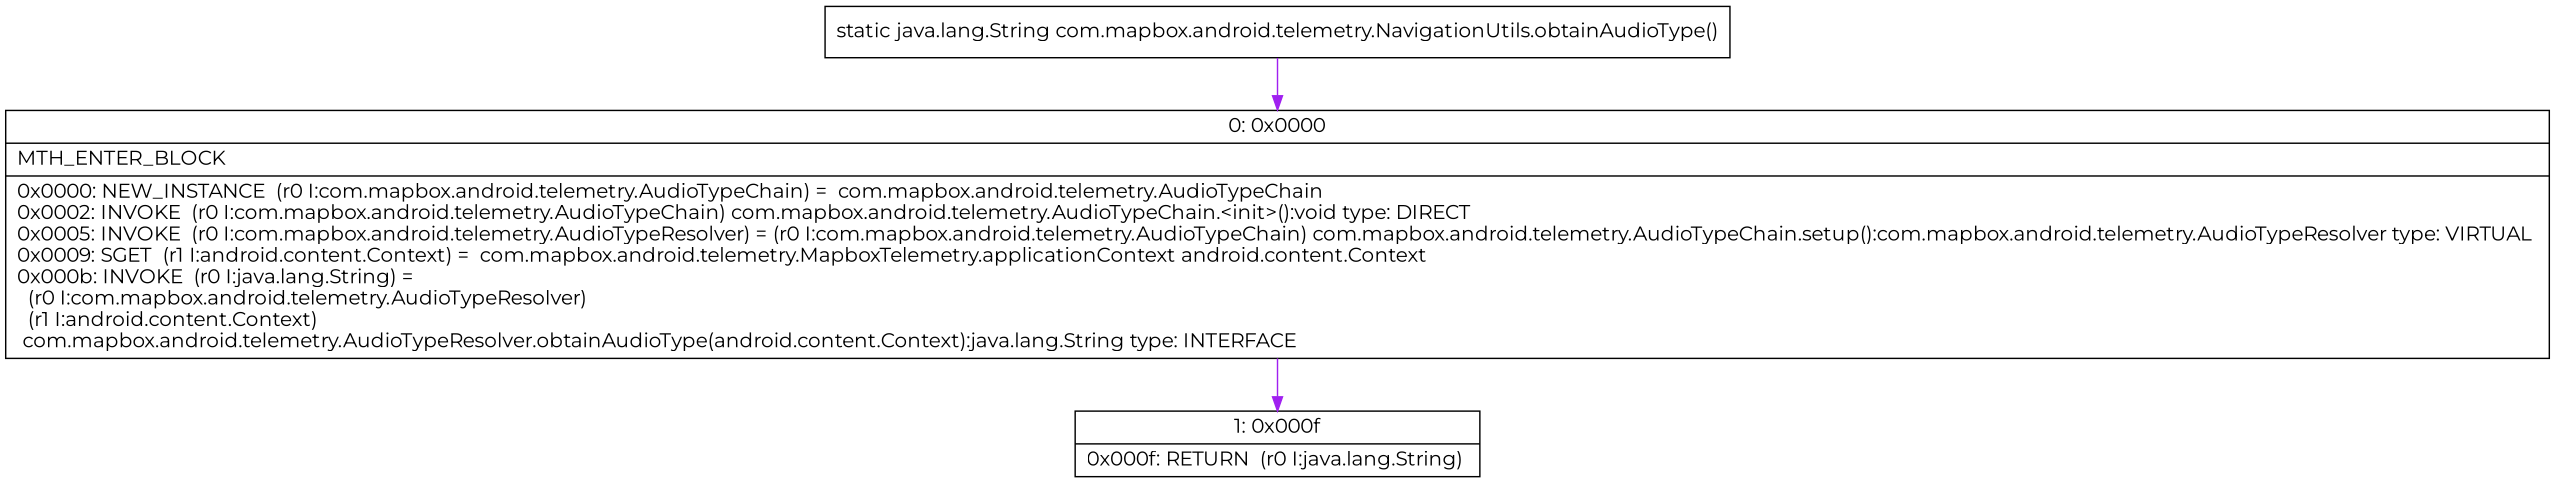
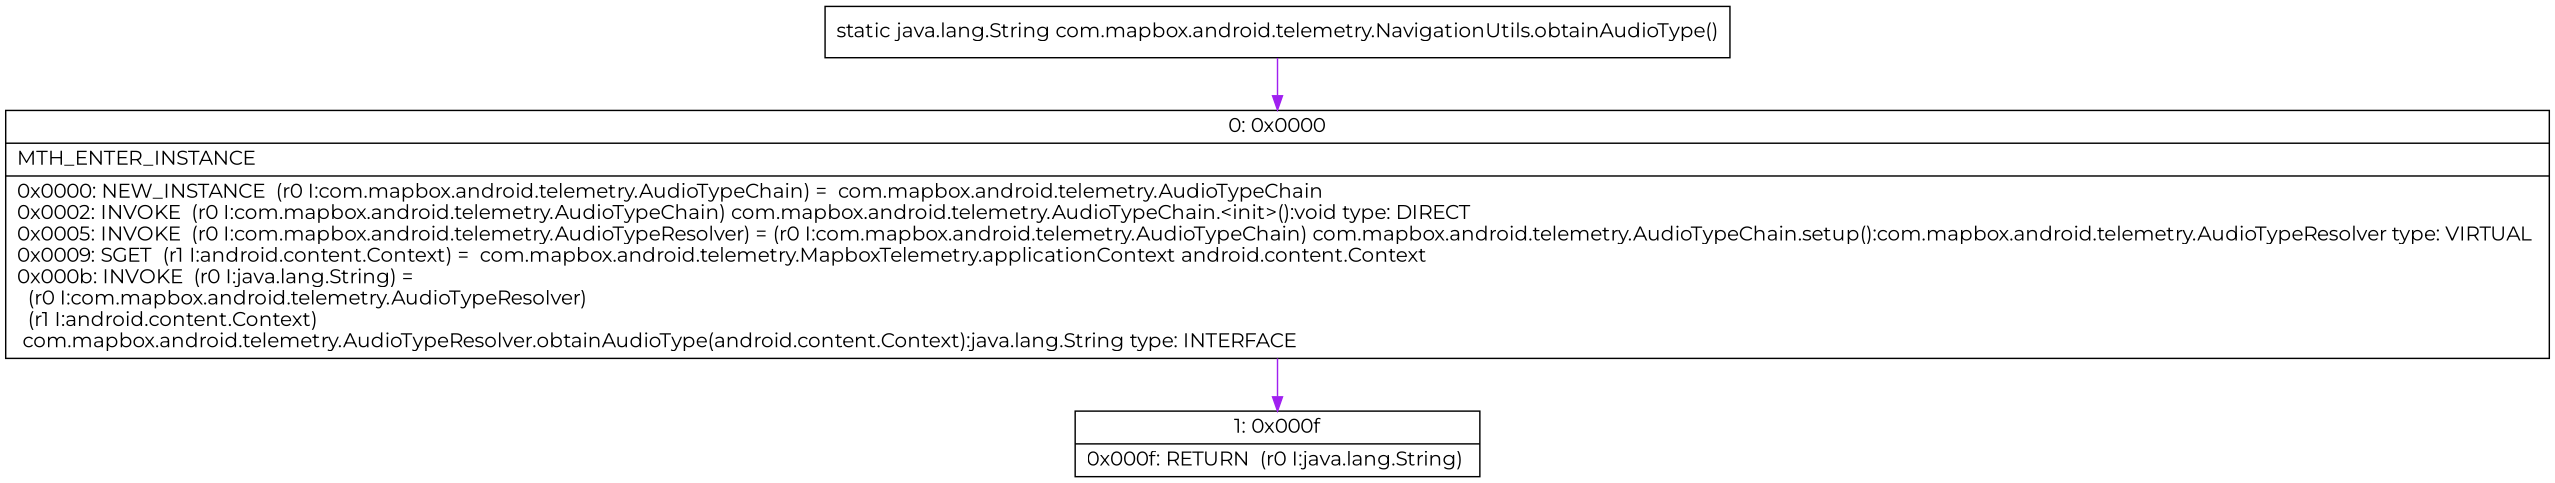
  digraph {
    fontname=Montserrat
    node [shape=record fontname=Montserrat]
    edge [color=purple style=solid fontname=Montserrat]
-   n1 [label="{0\:\ 0x0000|MTH_ENTER_BLOCK\l|0x0000: NEW_INSTANCE  (r0 I:com.mapbox.android.telemetry.AudioTypeChain) =  com.mapbox.android.telemetry.AudioTypeChain \l0x0002: INVOKE  (r0 I:com.mapbox.android.telemetry.AudioTypeChain) com.mapbox.android.telemetry.AudioTypeChain.\<init\>():void type: DIRECT \l0x0005: INVOKE  (r0 I:com.mapbox.android.telemetry.AudioTypeResolver) = (r0 I:com.mapbox.android.telemetry.AudioTypeChain) com.mapbox.android.telemetry.AudioTypeChain.setup():com.mapbox.android.telemetry.AudioTypeResolver type: VIRTUAL \l0x0009: SGET  (r1 I:android.content.Context) =  com.mapbox.android.telemetry.MapboxTelemetry.applicationContext android.content.Context \l0x000b: INVOKE  (r0 I:java.lang.String) = \l  (r0 I:com.mapbox.android.telemetry.AudioTypeResolver)\l  (r1 I:android.content.Context)\l com.mapbox.android.telemetry.AudioTypeResolver.obtainAudioType(android.content.Context):java.lang.String type: INTERFACE \l}"]
+   n1 [label="{0\:\ 0x0000|MTH_ENTER_INSTANCE\l|0x0000: NEW_INSTANCE  (r0 I:com.mapbox.android.telemetry.AudioTypeChain) =  com.mapbox.android.telemetry.AudioTypeChain \l0x0002: INVOKE  (r0 I:com.mapbox.android.telemetry.AudioTypeChain) com.mapbox.android.telemetry.AudioTypeChain.\<init\>():void type: DIRECT \l0x0005: INVOKE  (r0 I:com.mapbox.android.telemetry.AudioTypeResolver) = (r0 I:com.mapbox.android.telemetry.AudioTypeChain) com.mapbox.android.telemetry.AudioTypeChain.setup():com.mapbox.android.telemetry.AudioTypeResolver type: VIRTUAL \l0x0009: SGET  (r1 I:android.content.Context) =  com.mapbox.android.telemetry.MapboxTelemetry.applicationContext android.content.Context \l0x000b: INVOKE  (r0 I:java.lang.String) = \l  (r0 I:com.mapbox.android.telemetry.AudioTypeResolver)\l  (r1 I:android.content.Context)\l com.mapbox.android.telemetry.AudioTypeResolver.obtainAudioType(android.content.Context):java.lang.String type: INTERFACE \l}"]
    n2 [label="{1\:\ 0x000f|0x000f: RETURN  (r0 I:java.lang.String) \l}"]
    n3 [label="{static java.lang.String com.mapbox.android.telemetry.NavigationUtils.obtainAudioType() }"]
    n1 -> n2
    n3 -> n1
  }
